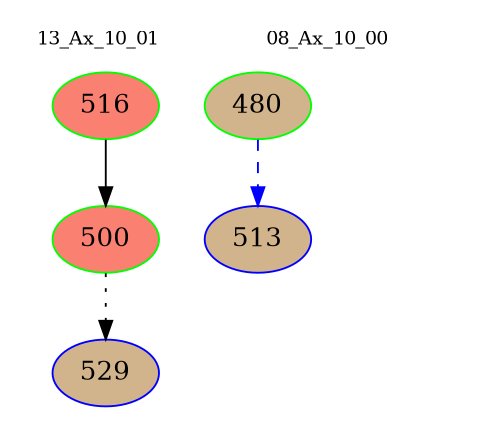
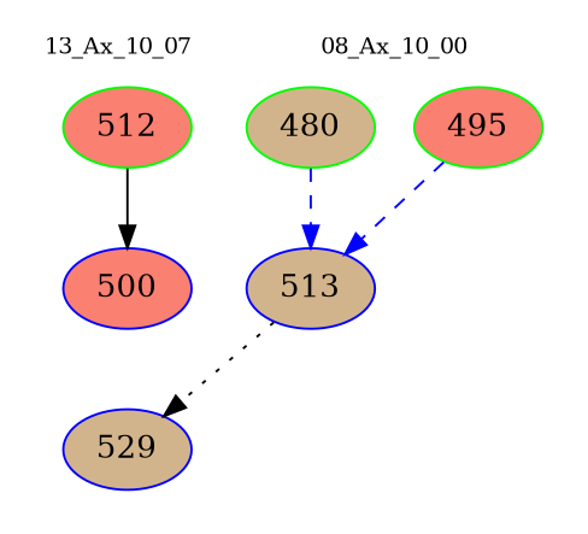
  digraph {
    node [color=green fillcolor=salmon style=filled]
    edge [color=black style=dashed]
-   n1 [label=516]
-   n2 [label=500]
+   n1 [label=512]
+   n2 [color=blue label=500]
    n3 [color=blue fillcolor=tan label=529]
+   n4 [label=495]
    n5 [color=blue fillcolor=tan label=513]
    n6 [fillcolor=tan label=480]
    subgraph cluster_1 {
      color=white
      fontsize=10
-     label="13_Ax_10_01"
+     label="13_Ax_10_07"
      n1
      n2
      n3
    }
    subgraph cluster_2 {
      color=white
      fontsize=10
      label="08_Ax_10_00"
+     n4
      n5
      n6
    }
    n1 -> n2 [style=solid]
-   n2 -> n3 [style=dotted]
+   n5 -> n3 [style=dotted]
+   n4 -> n5 [color=blue]
    n6 -> n5 [color=blue]
  }
